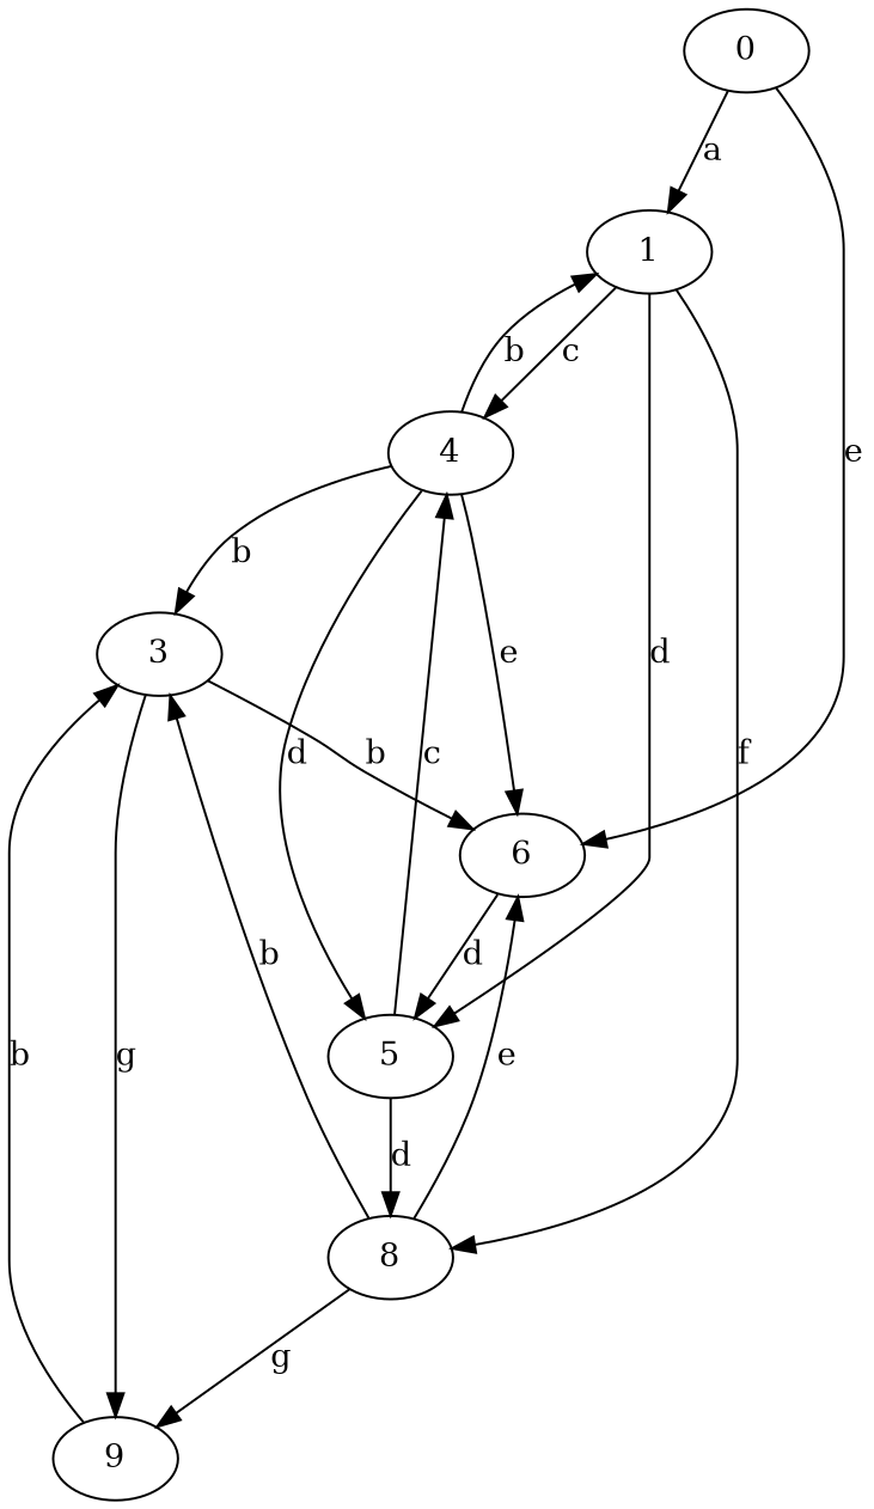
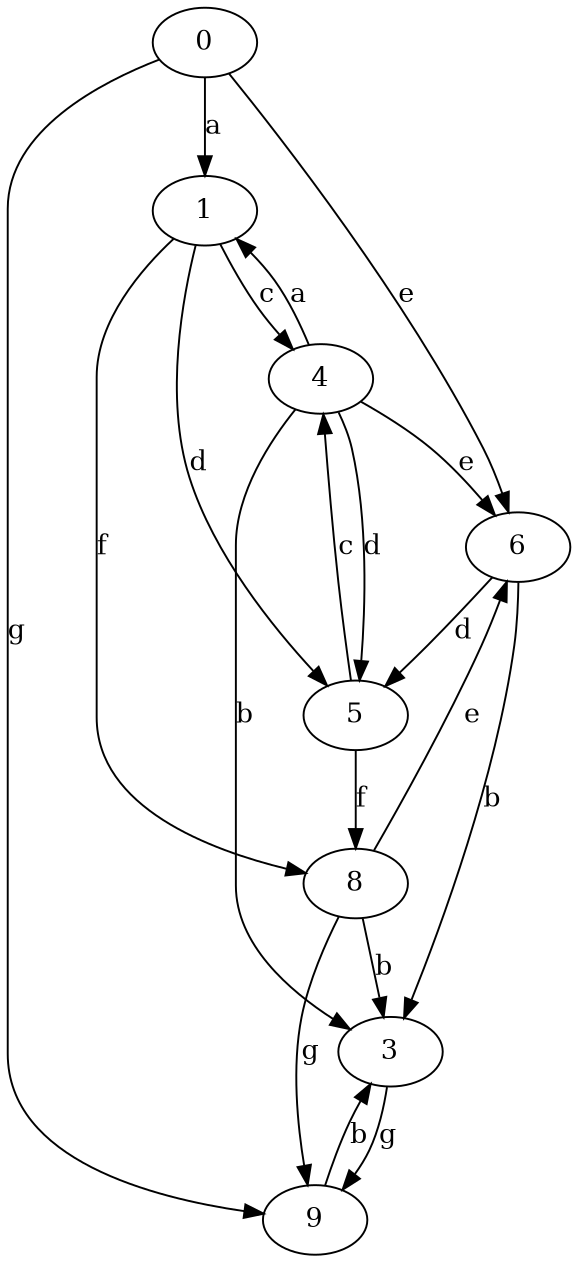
  strict digraph {
    0
    1
    6
    9
    4
    5
    8
    3
    0 -> 1 [label=a]
    0 -> 6 [label=e]
+   0 -> 9 [label=g]
    1 -> 4 [label=c]
    1 -> 5 [label=d]
    1 -> 8 [label=f]
    6 -> 5 [label=d]
-   3 -> 6 [label=b]
+   6 -> 3 [label=b]
    9 -> 3 [label=b]
-   4 -> 1 [label=b]
+   4 -> 1 [label=a]
    4 -> 6 [label=e]
    4 -> 5 [label=d]
    4 -> 3 [label=b]
    5 -> 4 [label=c]
-   5 -> 8 [label=d]
+   5 -> 8 [label=f]
    8 -> 6 [label=e]
    8 -> 9 [label=g]
    8 -> 3 [label=b]
    3 -> 9 [label=g]
  }
